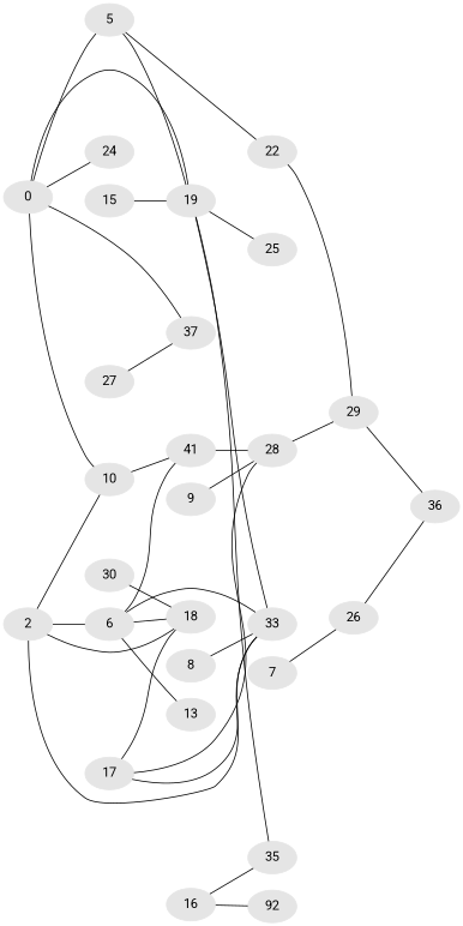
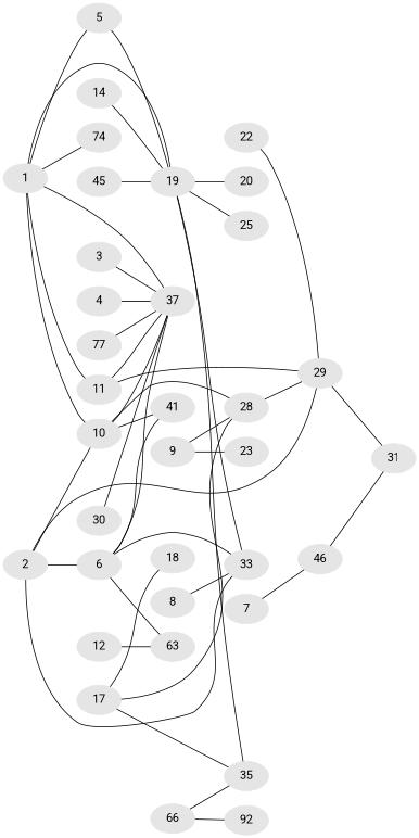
  graph {
    fontname=Roboto
    rankdir=LR
    node [color=gray90 fontname=Roboto style=filled]
    edge [fontname=Roboto weight=1.0]
-   1 [label=0]
+   1
    5
    10
+   11
    19
-   24
+   24 [label=74]
    n7 [label=37]
    22
    n9 [label=41]
    28
    29
    33
+   20
    25
    35
    2
    6
-   13
-   31 [label=36]
+   13 [label=63]
+   31
+   3
+   4
    7
-   26
+   26 [label=46]
    8
    9
-   15
+   23
+   12
+   14
+   15 [label=45]
    n30 [label=92]
-   16
+   16 [label=66]
    17
    18
-   27
+   27 [label=77]
    30
    1 -- 5
    1 -- 10
+   1 -- 11
    1 -- 19
    1 -- 24
    1 -- n7
    5 -- 19
-   5 -- 22
+   10 -- n7
    10 -- n9
-   n9 -- 28 [weight=2.0]
+   10 -- 28 [weight=2.0]
+   11 -- n7
+   11 -- 29
    19 -- 33
+   19 -- 20
    19 -- 25
    19 -- 35
    22 -- 29 [weight=2.0]
    28 -- 29
    29 -- 31
    2 -- 10
-   2 -- 18
+   2 -- 29
    2 -- 33
    2 -- 6
-   6 -- 18
+   6 -- n7
    6 -- n9
    6 -- 33
    6 -- 13
+   3 -- n7
+   4 -- n7
    7 -- 26
    26 -- 31
    8 -- 33
    9 -- 28
+   9 -- 23
+   12 -- 13
+   14 -- 19
    15 -- 19
    16 -- 35
    16 -- n30
    17 -- 28
-   17 -- 33
+   17 -- 35
    17 -- 18
    27 -- n7
-   30 -- 18
+   30 -- n7
  }
